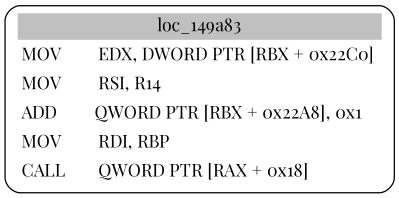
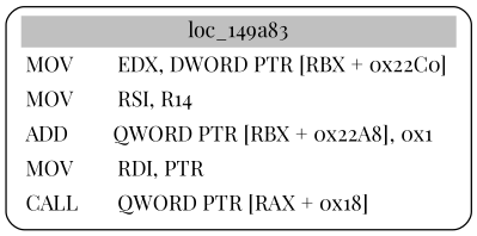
  digraph {
    rankdir=LR
    fontname="Playfair Display"
-   n1 [fontname="Playfair Display" label=<<table border="0" cellborder="0" cellpadding="3"><tr><td align="center" colspan="2" bgcolor="grey">loc_149a83</td></tr><tr><td align="left">MOV        EDX, DWORD PTR [RBX + 0x22C0]</td></tr><tr><td align="left">MOV        RSI, R14</td></tr><tr><td align="left">ADD        QWORD PTR [RBX + 0x22A8], 0x1</td></tr><tr><td align="left">MOV        RDI, RBP</td></tr><tr><td align="left">CALL       QWORD PTR [RAX + 0x18]</td></tr></table>> shape=Mrecord]
+   n1 [fontname="Playfair Display" label=<<table border="0" cellborder="0" cellpadding="3"><tr><td align="center" colspan="2" bgcolor="grey">loc_149a83</td></tr><tr><td align="left">MOV        EDX, DWORD PTR [RBX + 0x22C0]</td></tr><tr><td align="left">MOV        RSI, R14</td></tr><tr><td align="left">ADD        QWORD PTR [RBX + 0x22A8], 0x1</td></tr><tr><td align="left">MOV        RDI, PTR</td></tr><tr><td align="left">CALL       QWORD PTR [RAX + 0x18]</td></tr></table>> shape=Mrecord]
  }
